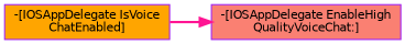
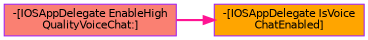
  digraph {
    rankdir=LR
    node [color=purple fontname=Helvetica fontsize=10 shape=box style=filled]
    n1 [fillcolor=salmon fontcolor=black height=0.2 label="-[IOSAppDelegate EnableHigh\lQualityVoiceChat:]" width=0.4]
    n2 [fillcolor=orange height=0.2 label="-[IOSAppDelegate IsVoice\lChatEnabled]" width=0.4]
-   n2 -> n1 [color=deeppink fontname=Helvetica fontsize=10 labelfontname=Helvetica labelfontsize=10 style=bold]
+   n1 -> n2 [color=deeppink fontname=Helvetica fontsize=10 labelfontname=Helvetica labelfontsize=10 style=bold]
  }
